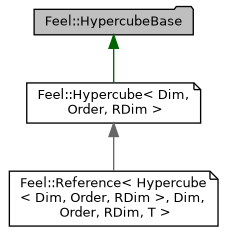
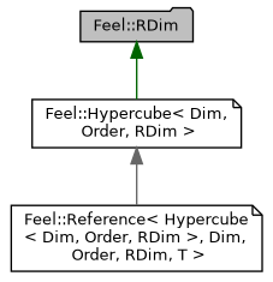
  digraph {
    node [color=black fillcolor=white fontname=Helvetica fontsize=10 shape=note style=filled]
    edge [dir=back fontname=Helvetica fontsize=10 labelfontname=Helvetica labelfontsize=10 style=solid]
-   n1 [fillcolor=grey75 fontcolor=black height=0.2 label="Feel::HypercubeBase" shape=folder width=0.4]
+   n1 [fillcolor=grey75 fontcolor=black height=0.2 label="Feel::RDim" shape=folder width=0.4]
    n2 [height=0.2 label="Feel::Hypercube\< Dim,\l Order, RDim \>" width=0.4]
    n3 [height=0.2 label="Feel::Reference\< Hypercube\l\< Dim, Order, RDim \>, Dim,\l Order, RDim, T \>" width=0.4]
    n1 -> n2 [color=darkgreen]
    n2 -> n3 [color=gray40]
  }
